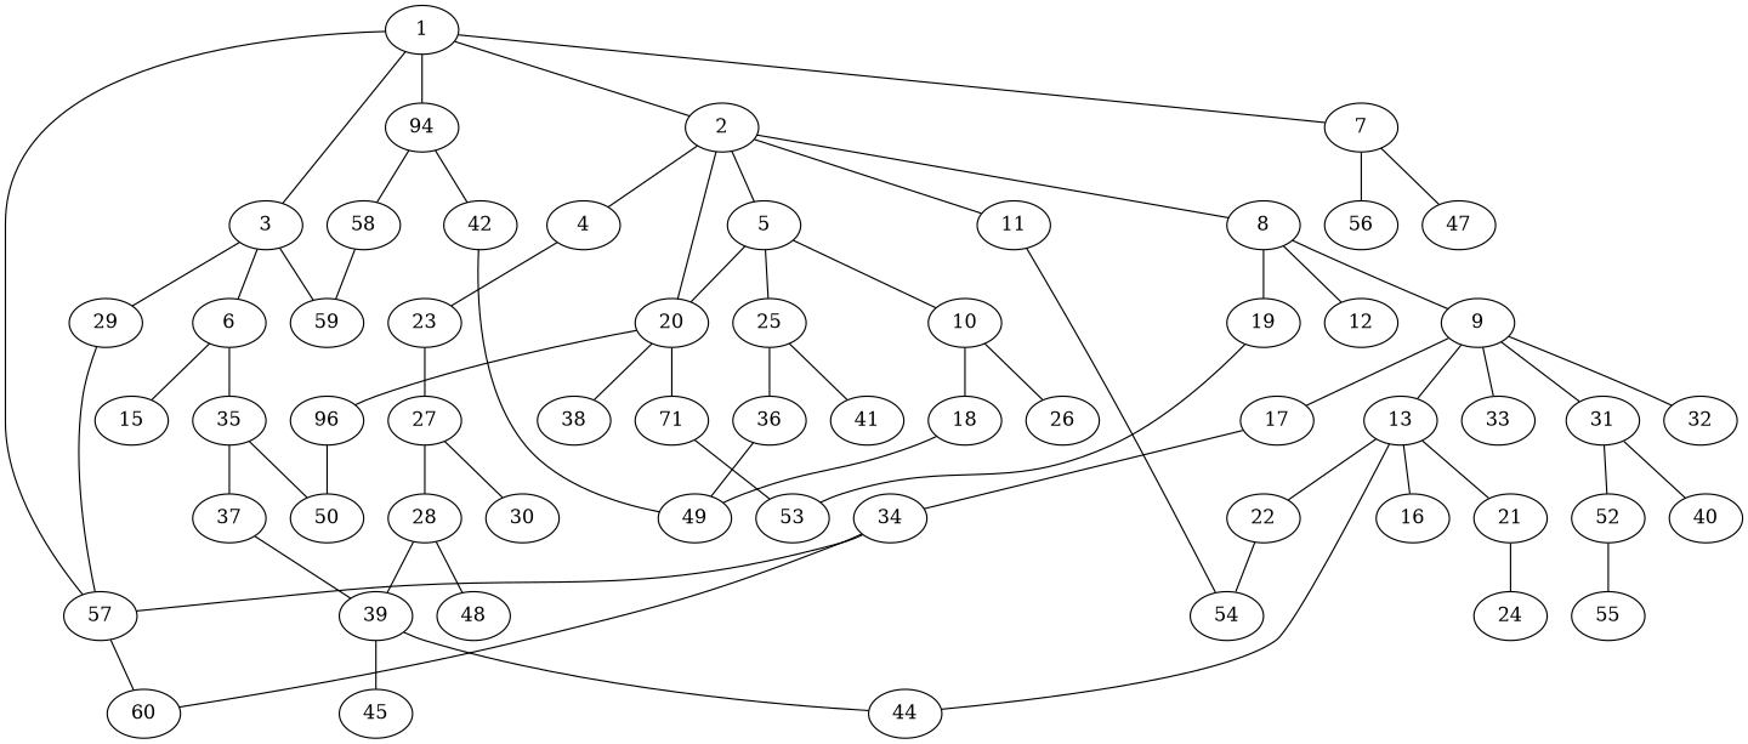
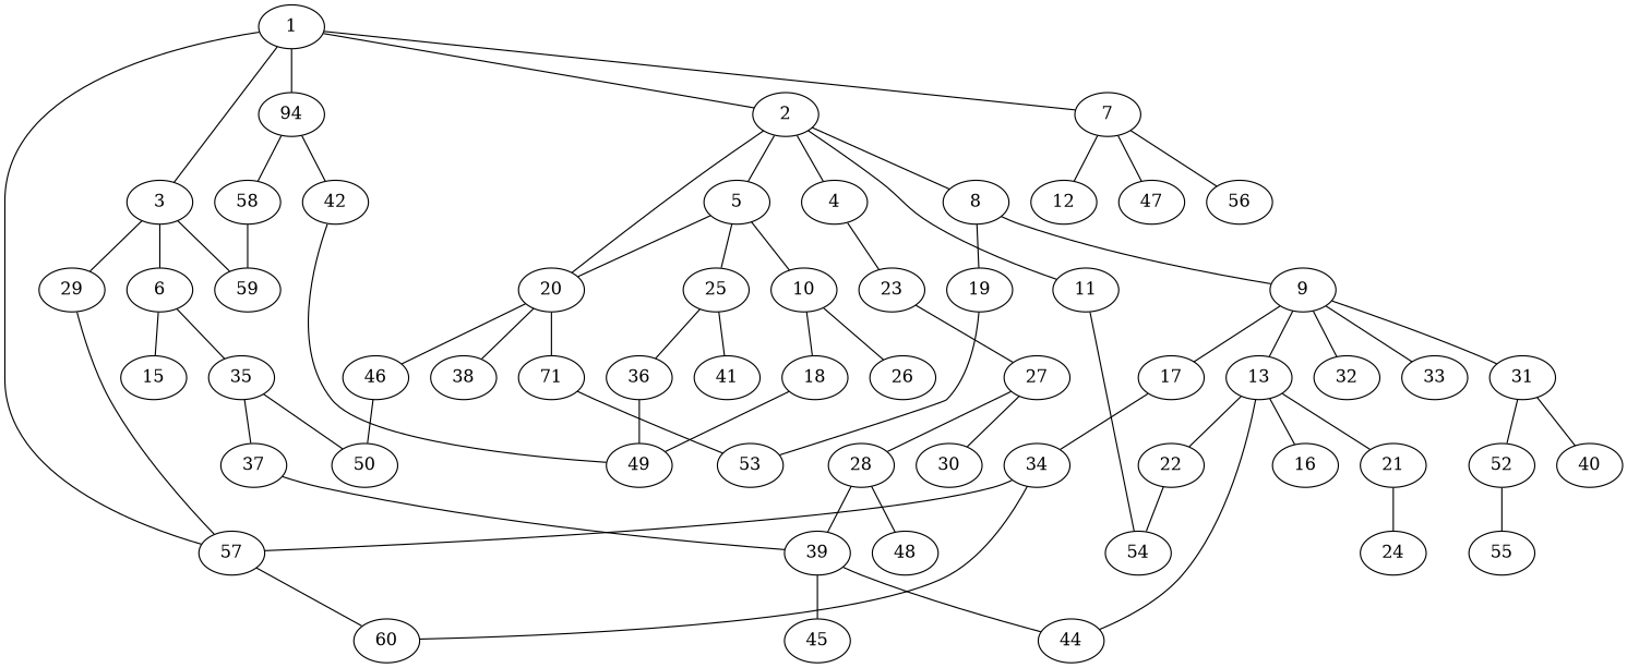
  graph {
    1
    2
    3
    7
    n5 [label=94]
    57
    4
    5
    8
    11
    20
    6
    29
    59
    12
    47
    56
    42
    58
    60
    23
    10
    25
    9
    19
    54
    38
-   46 [label=96]
+   46
    n29 [label=71]
    15
    35
    49
    27
    18
    26
    36
    41
    13
    17
    31
    32
    33
    53
    50
    37
    28
    30
    39
    16
    21
    22
    44
    34
    40
    52
    24
    55
    48
    45
    1 -- 2
    1 -- 3
    1 -- 7
    1 -- n5
    1 -- 57
    2 -- 4
    2 -- 5
    2 -- 8
    2 -- 11
    2 -- 20
    3 -- 6
    3 -- 29
    3 -- 59
-   8 -- 12
+   7 -- 12
    7 -- 47
    7 -- 56
    n5 -- 42
    n5 -- 58
    57 -- 60
    4 -- 23
    5 -- 20
    5 -- 10
    5 -- 25
    8 -- 9
    8 -- 19
    11 -- 54
    20 -- 38
    20 -- 46
    20 -- n29
    6 -- 15
    6 -- 35
    29 -- 57
    42 -- 49
    58 -- 59
    23 -- 27
    10 -- 18
    10 -- 26
    25 -- 36
    25 -- 41
    9 -- 13
    9 -- 17
    9 -- 31
    9 -- 32
    9 -- 33
    19 -- 53
    46 -- 50
    n29 -- 53
    35 -- 50
    35 -- 37
    27 -- 28
    27 -- 30
    18 -- 49
    36 -- 49
    13 -- 16
    13 -- 21
    13 -- 22
    13 -- 44
    17 -- 34
    31 -- 40
    31 -- 52
    37 -- 39
    28 -- 39
    28 -- 48
    39 -- 44
    39 -- 45
    21 -- 24
    22 -- 54
    34 -- 57
    34 -- 60
    52 -- 55
  }
